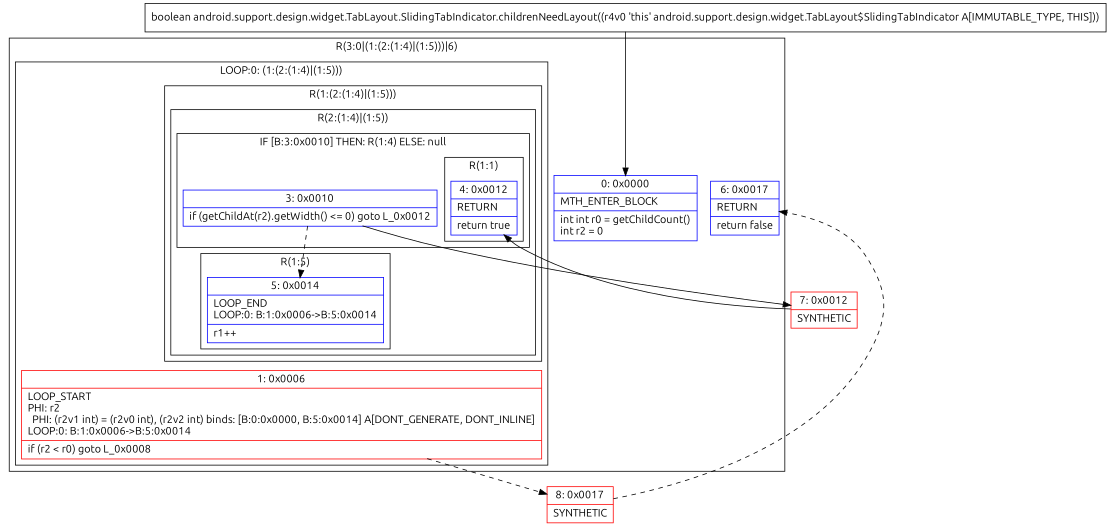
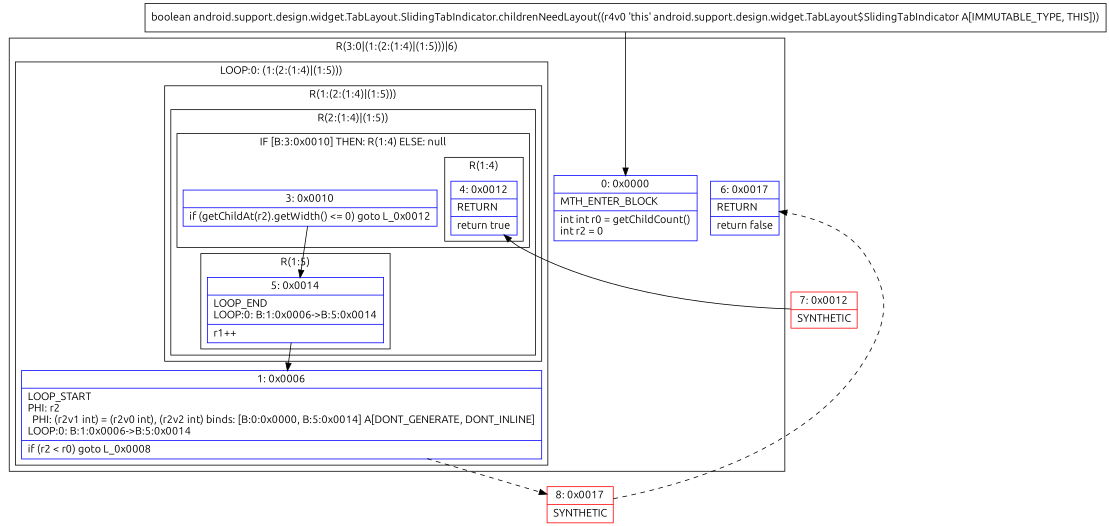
  digraph {
    fontname=Ubuntu
    node [color=blue fontname=Ubuntu shape=record]
    edge [fontname=Ubuntu]
    n1 [label="{4\:\ 0x0012|RETURN\l|return true\l}"]
    n2 [label="{3\:\ 0x0010|if (getChildAt(r2).getWidth() \<= 0) goto L_0x0012\l}"]
    n3 [label="{5\:\ 0x0014|LOOP_END\lLOOP:0: B:1:0x0006\-\>B:5:0x0014\l|r1++\l}"]
-   n4 [color=red label="{1\:\ 0x0006|LOOP_START\lPHI: r2 \l  PHI: (r2v1 int) = (r2v0 int), (r2v2 int) binds: [B:0:0x0000, B:5:0x0014] A[DONT_GENERATE, DONT_INLINE]\lLOOP:0: B:1:0x0006\-\>B:5:0x0014\l|if (r2 \< r0) goto L_0x0008\l}"]
+   n4 [label="{1\:\ 0x0006|LOOP_START\lPHI: r2 \l  PHI: (r2v1 int) = (r2v0 int), (r2v2 int) binds: [B:0:0x0000, B:5:0x0014] A[DONT_GENERATE, DONT_INLINE]\lLOOP:0: B:1:0x0006\-\>B:5:0x0014\l|if (r2 \< r0) goto L_0x0008\l}"]
    n5 [label="{0\:\ 0x0000|MTH_ENTER_BLOCK\l|int int r0 = getChildCount()\lint r2 = 0\l}"]
    n6 [label="{6\:\ 0x0017|RETURN\l|return false\l}"]
    n7 [color=red label="{7\:\ 0x0012|SYNTHETIC\l}"]
    n8 [color=red label="{8\:\ 0x0017|SYNTHETIC\l}"]
    n9 [label="{boolean android.support.design.widget.TabLayout.SlidingTabIndicator.childrenNeedLayout((r4v0 'this' android.support.design.widget.TabLayout$SlidingTabIndicator A[IMMUTABLE_TYPE, THIS])) }" color=""]
    subgraph cluster_1 {
      label="R(3:0|(1:(2:(1:4)|(1:5)))|6)"
      n5
      n6
      subgraph cluster_2 {
        label="LOOP:0: (1:(2:(1:4)|(1:5)))"
        n4
        subgraph cluster_3 {
          label="R(1:(2:(1:4)|(1:5)))"
          subgraph cluster_4 {
            label="R(2:(1:4)|(1:5))"
            subgraph cluster_5 {
              label="IF [B:3:0x0010] THEN: R(1:4) ELSE: null"
              n2
              subgraph cluster_6 {
-               label="R(1:1)"
+               label="R(1:4)"
                n1
              }
            }
            subgraph cluster_7 {
              label="R(1:5)"
              n3
            }
          }
        }
      }
    }
-   n2 -> n3 [style=dashed]
-   n2 -> n7
+   n2 -> n3 [style=solid]
+   n3 -> n4
    n4 -> n8 [style=dashed]
    n7 -> n1
    n8 -> n6 [style=dashed]
    n9 -> n5
  }
